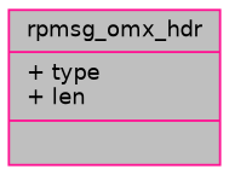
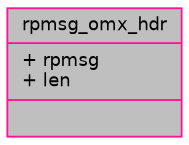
  digraph {
-   n1 [color=deeppink fillcolor=grey75 fontcolor=black fontname=Helvetica fontsize=10 height=0.2 label="{rpmsg_omx_hdr\n|+ type\l+ len\l|}" shape=record style=filled width=0.4]
+   n1 [color=deeppink fillcolor=grey75 fontcolor=black fontname=Helvetica fontsize=10 height=0.2 label="{rpmsg_omx_hdr\n|+ rpmsg\l+ len\l|}" shape=record style=filled width=0.4]
  }
